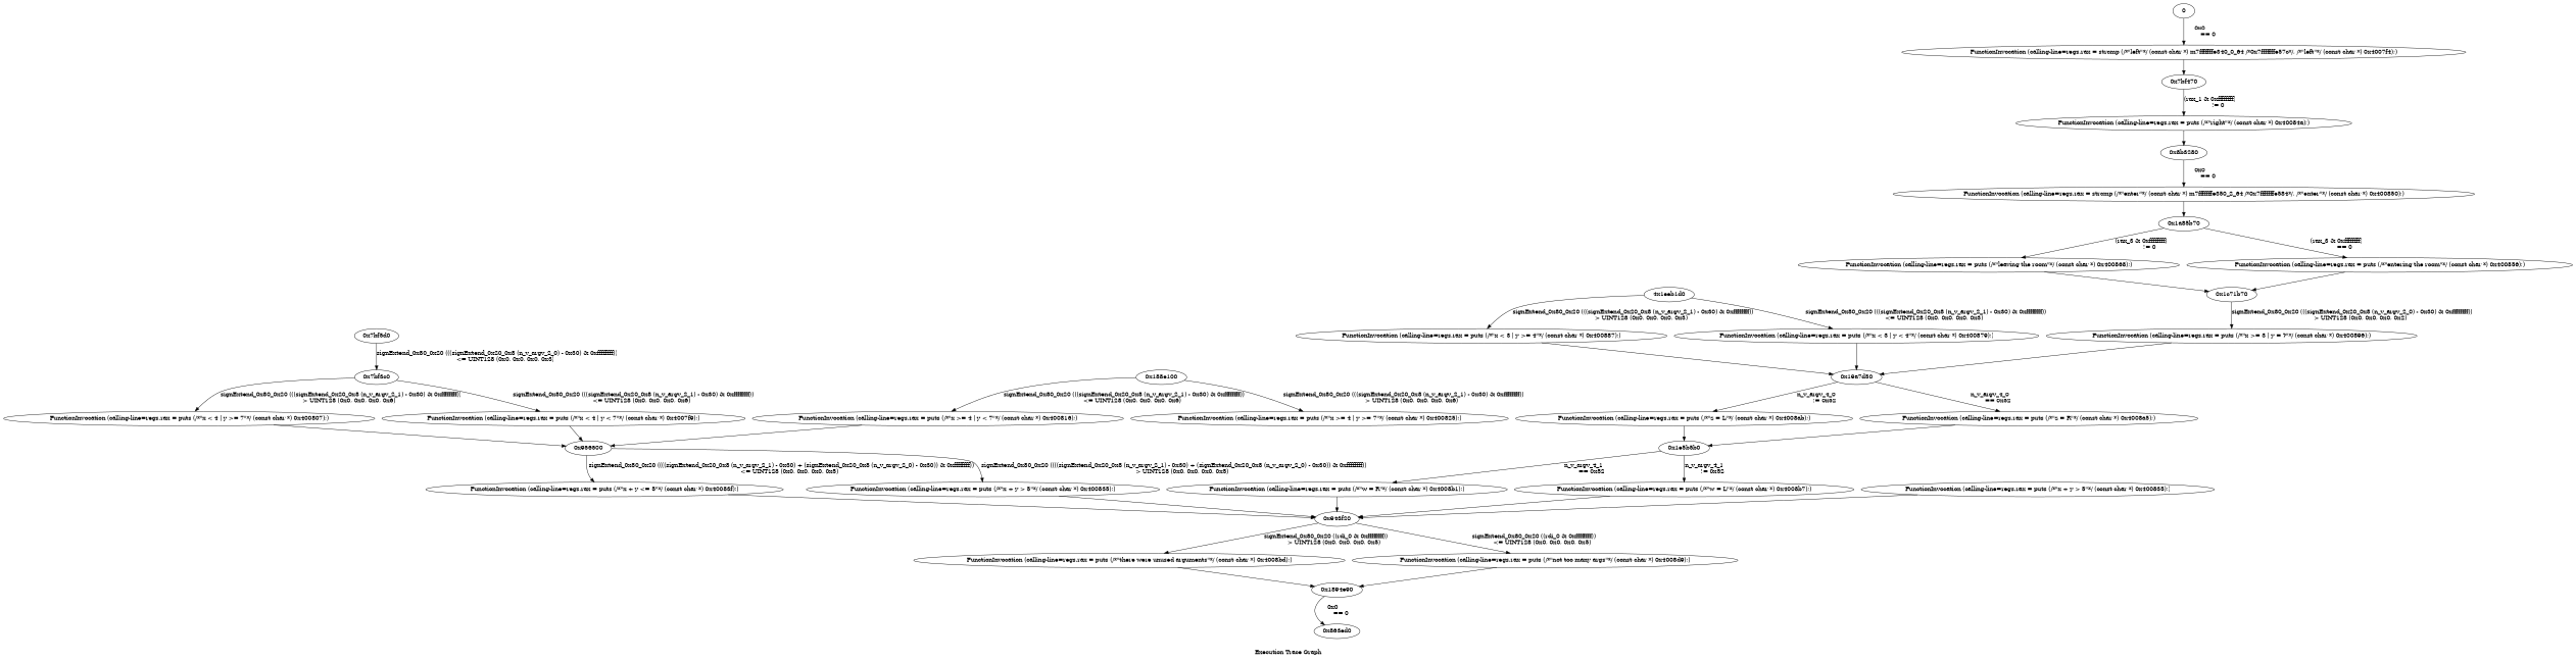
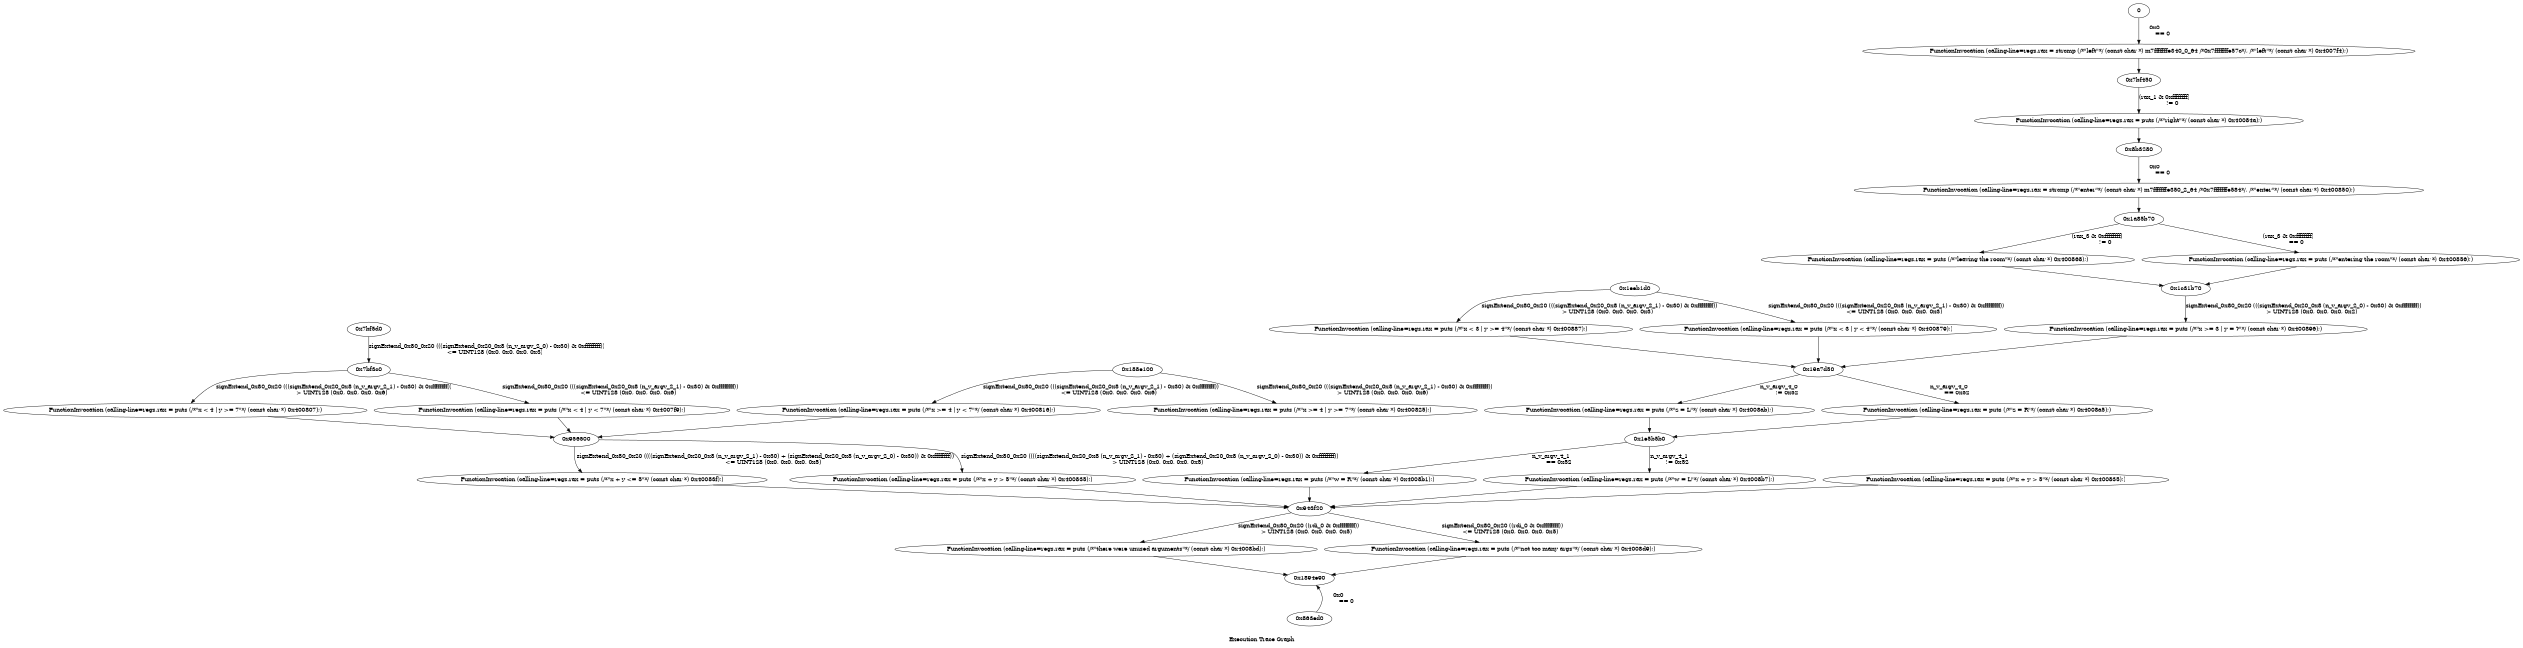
  digraph {
    label="Execution Trace Graph"
    n1 [label=0]
    n2 [label="FunctionInvocation (calling-line=regs.rax = strcmp (/*\"left\"*/ (const char *) m7fffffffe340_0_64 /*0x7fffffffe57c*/, /*\"left\"*/ (const char *) 0x4007f4);)"]
-   n3 [label="0x7bf470"]
+   n3 [label="0x7bf450"]
    n4 [label="FunctionInvocation (calling-line=regs.rax = puts (/*\"there were unused arguments\"*/ (const char *) 0x4008bd);)"]
    n5 [label="0x1894e90"]
    n6 [label="0x863ed0"]
    n7 [label="0x7bf3c0"]
    n8 [label="FunctionInvocation (calling-line=regs.rax = puts (/*\"x < 4 | y >= 7\"*/ (const char *) 0x400807);)"]
    n9 [label="FunctionInvocation (calling-line=regs.rax = puts (/*\"x < 4 | y < 7\"*/ (const char *) 0x4007f9);)"]
    n10 [label="0x956500"]
    n11 [label="FunctionInvocation (calling-line=regs.rax = puts (/*\"right\"*/ (const char *) 0x40084a);)"]
    n12 [label="0x7bf5d0"]
    n13 [label="0x8b3280"]
    n14 [label="0x188e100"]
    n15 [label="FunctionInvocation (calling-line=regs.rax = puts (/*\"x >= 4 | y < 7\"*/ (const char *) 0x400816);)"]
    n16 [label="FunctionInvocation (calling-line=regs.rax = puts (/*\"x >= 4 | y >= 7\"*/ (const char *) 0x400825);)"]
    n17 [label="FunctionInvocation (calling-line=regs.rax = puts (/*\"x + y <= 5\"*/ (const char *) 0x40083f);)"]
    n18 [label="0x943f20"]
    n19 [label="FunctionInvocation (calling-line=regs.rax = puts (/*\"not too many args\"*/ (const char *) 0x4008d9);)"]
    n20 [label="FunctionInvocation (calling-line=regs.rax = puts (/*\"x + y > 5\"*/ (const char *) 0x400835);)"]
    n21 [label="FunctionInvocation (calling-line=regs.rax = strcmp (/*\"enter\"*/ (const char *) m7fffffffe350_2_64 /*0x7fffffffe584*/, /*\"enter\"*/ (const char *) 0x400850);)"]
    n22 [label="0x1a85b70"]
    n23 [label="FunctionInvocation (calling-line=regs.rax = puts (/*\"w = R\"*/ (const char *) 0x4008b1);)"]
    n24 [label="FunctionInvocation (calling-line=regs.rax = puts (/*\"leaving the room\"*/ (const char *) 0x400868);)"]
-   n25 [label="0x1c71b70"]
+   n25 [label="0x1c31b70"]
    n26 [label="FunctionInvocation (calling-line=regs.rax = puts (/*\"x >= 3 | y = ?\"*/ (const char *) 0x400896);)"]
    n27 [label="FunctionInvocation (calling-line=regs.rax = puts (/*\"w = L\"*/ (const char *) 0x4008b7);)"]
    n28 [label="0x19a7d50"]
    n29 [label="FunctionInvocation (calling-line=regs.rax = puts (/*\"z = R\"*/ (const char *) 0x4008a5);)"]
    n30 [label="FunctionInvocation (calling-line=regs.rax = puts (/*\"z = L\"*/ (const char *) 0x4008ab);)"]
    n31 [label="0x1e5b5b0"]
    n32 [label="FunctionInvocation (calling-line=regs.rax = puts (/*\"entering the room\"*/ (const char *) 0x400856);)"]
    n33 [label="FunctionInvocation (calling-line=regs.rax = puts (/*\"x + y > 5\"*/ (const char *) 0x400835);)"]
    n34 [label="FunctionInvocation (calling-line=regs.rax = puts (/*\"x < 3 | y < 4\"*/ (const char *) 0x400879);)"]
-   n35 [label="4x1eeb1d0"]
+   n35 [label="0x1eeb1d0"]
    n36 [label="FunctionInvocation (calling-line=regs.rax = puts (/*\"x < 3 | y >= 4\"*/ (const char *) 0x400887);)"]
    n1 -> n2 [label="0x0\n	 == 0"]
    n2 -> n3
    n3 -> n11 [label="(rax_1 & 0xffffffff)\n	 != 0"]
    n4 -> n5
-   n5 -> n6 [label="0x0\n	 == 0"]
+   n6 -> n5 [label="0x0\n	 == 0"]
    n7 -> n8 [label="signExtend_0x80_0x20 (((signExtend_0x20_0x8 (n_v_argv_2_1) - 0x30) & 0xffffffff))\n	 > UINT128 (0x0, 0x0, 0x0, 0x6)"]
    n7 -> n9 [label="signExtend_0x80_0x20 (((signExtend_0x20_0x8 (n_v_argv_2_1) - 0x30) & 0xffffffff))\n	 <= UINT128 (0x0, 0x0, 0x0, 0x6)"]
    n8 -> n10
    n9 -> n10
    n10 -> n17 [label="signExtend_0x80_0x20 ((((signExtend_0x20_0x8 (n_v_argv_2_1) - 0x30) + (signExtend_0x20_0x8 (n_v_argv_2_0) - 0x30)) & 0xffffffff))\n	 <= UINT128 (0x0, 0x0, 0x0, 0x5)"]
    n10 -> n20 [label="signExtend_0x80_0x20 ((((signExtend_0x20_0x8 (n_v_argv_2_1) - 0x30) + (signExtend_0x20_0x8 (n_v_argv_2_0) - 0x30)) & 0xffffffff))\n	 > UINT128 (0x0, 0x0, 0x0, 0x5)"]
    n11 -> n13
    n12 -> n7 [label="signExtend_0x80_0x20 (((signExtend_0x20_0x8 (n_v_argv_2_0) - 0x30) & 0xffffffff))\n	 <= UINT128 (0x0, 0x0, 0x0, 0x3)"]
    n13 -> n21 [label="0x0\n	 == 0"]
    n14 -> n15 [label="signExtend_0x80_0x20 (((signExtend_0x20_0x8 (n_v_argv_2_1) - 0x30) & 0xffffffff))\n	 <= UINT128 (0x0, 0x0, 0x0, 0x6)"]
    n14 -> n16 [label="signExtend_0x80_0x20 (((signExtend_0x20_0x8 (n_v_argv_2_1) - 0x30) & 0xffffffff))\n	 > UINT128 (0x0, 0x0, 0x0, 0x6)"]
    n15 -> n10
    n17 -> n18
    n18 -> n4 [label="signExtend_0x80_0x20 ((rdi_0 & 0xffffffff))\n	 > UINT128 (0x0, 0x0, 0x0, 0x5)"]
    n18 -> n19 [label="signExtend_0x80_0x20 ((rdi_0 & 0xffffffff))\n	 <= UINT128 (0x0, 0x0, 0x0, 0x5)"]
    n19 -> n5
    n20 -> n18
    n21 -> n22
    n22 -> n24 [label="(rax_3 & 0xffffffff)\n	 != 0"]
    n22 -> n32 [label="(rax_3 & 0xffffffff)\n	 == 0"]
    n23 -> n18
    n24 -> n25
    n25 -> n26 [label="signExtend_0x80_0x20 (((signExtend_0x20_0x8 (n_v_argv_2_0) - 0x30) & 0xffffffff))\n	 > UINT128 (0x0, 0x0, 0x0, 0x2)"]
    n26 -> n28
    n27 -> n18
    n28 -> n29 [label="n_v_argv_4_0\n	 == 0x52"]
    n28 -> n30 [label="n_v_argv_4_0\n	 != 0x52"]
    n29 -> n31
    n30 -> n31
    n31 -> n23 [label="n_v_argv_4_1\n	 == 0x52"]
    n31 -> n27 [label="n_v_argv_4_1\n	 != 0x52"]
    n32 -> n25
    n33 -> n18
    n34 -> n28
    n35 -> n34 [label="signExtend_0x80_0x20 (((signExtend_0x20_0x8 (n_v_argv_2_1) - 0x30) & 0xffffffff))\n	 <= UINT128 (0x0, 0x0, 0x0, 0x3)"]
    n35 -> n36 [label="signExtend_0x80_0x20 (((signExtend_0x20_0x8 (n_v_argv_2_1) - 0x30) & 0xffffffff))\n	 > UINT128 (0x0, 0x0, 0x0, 0x3)"]
    n36 -> n28
  }
